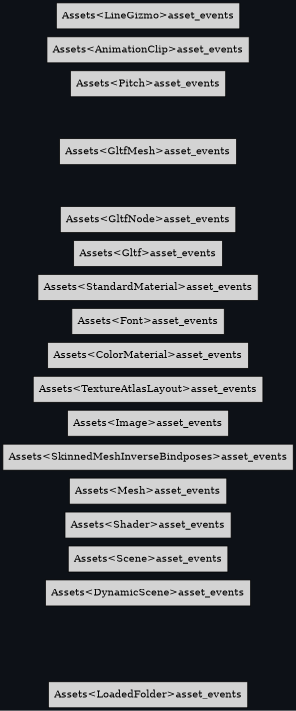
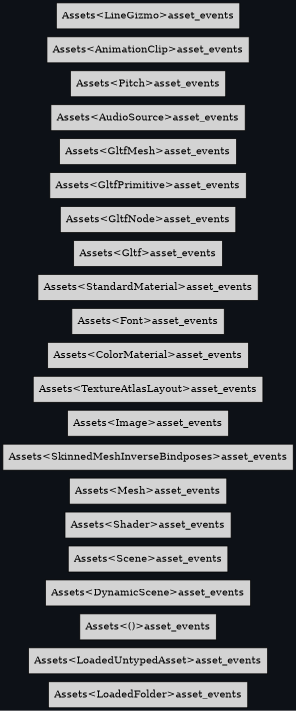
  digraph {
    bgcolor="#0d1117"
    compound=true
    fontname=Helvetica
    nodesep=0.15
    rankdir=LR
    splines=spline
    node [shape=box style=filled]
    n1 [label="Assets<LoadedFolder>asset_events"]
+   n2 [label="Assets<LoadedUntypedAsset>asset_events"]
+   n3 [label="Assets<()>asset_events"]
    n4 [label="Assets<DynamicScene>asset_events"]
    n5 [label="Assets<Scene>asset_events"]
    n6 [label="Assets<Shader>asset_events"]
    n7 [label="Assets<Mesh>asset_events"]
    n8 [label="Assets<SkinnedMeshInverseBindposes>asset_events"]
    n9 [label="Assets<Image>asset_events"]
    n10 [label="Assets<TextureAtlasLayout>asset_events"]
    n11 [label="Assets<ColorMaterial>asset_events"]
    n12 [label="Assets<Font>asset_events"]
    n13 [label="Assets<StandardMaterial>asset_events"]
    n14 [label="Assets<Gltf>asset_events"]
    n15 [label="Assets<GltfNode>asset_events"]
+   n16 [label="Assets<GltfPrimitive>asset_events"]
    n17 [label="Assets<GltfMesh>asset_events"]
+   n18 [label="Assets<AudioSource>asset_events"]
    n19 [label="Assets<Pitch>asset_events"]
    n20 [label="Assets<AnimationClip>asset_events"]
    n21 [label="Assets<LineGizmo>asset_events"]
  }
